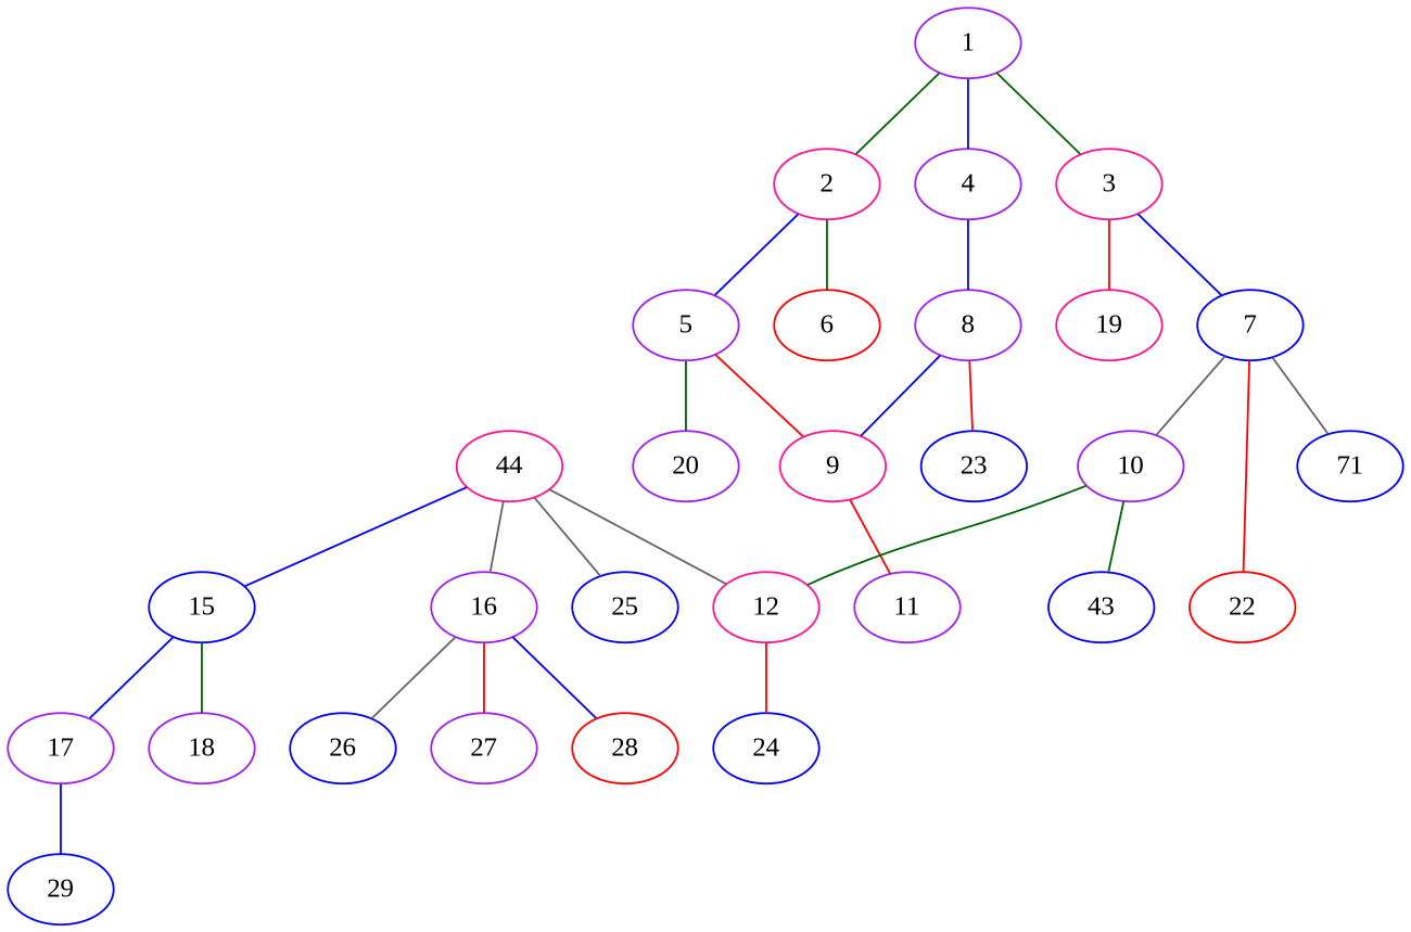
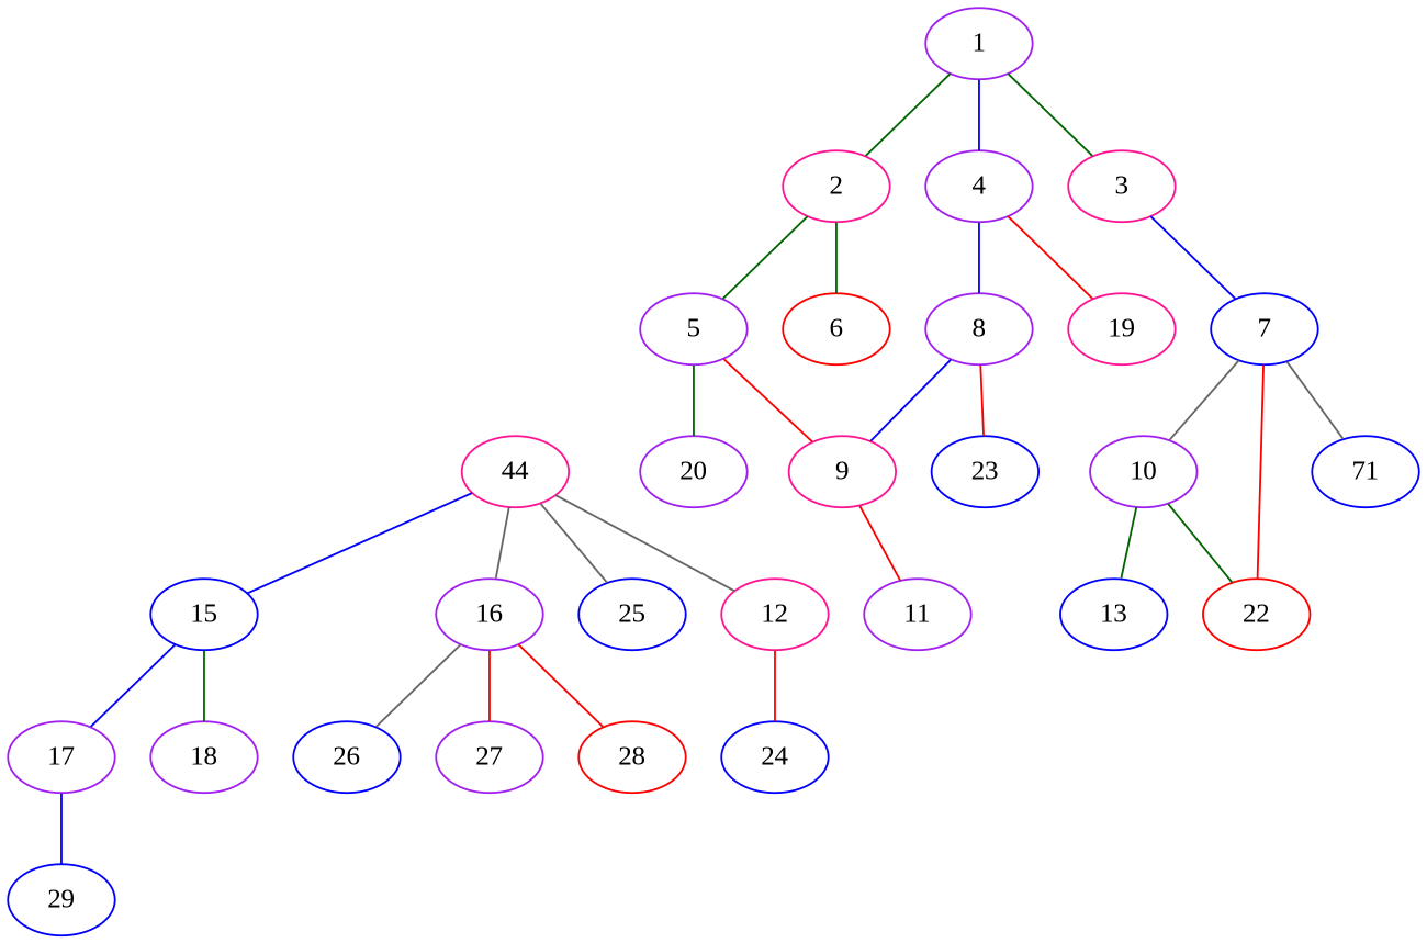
  graph {
    fontname="Liberation Serif"
    node [chem=C color=purple fontname="Liberation Serif"]
    edge [color=blue fontname="Liberation Serif" valence=1]
    2 [color=deeppink]
    1
    3 [chem=O color=deeppink]
    4
    5
    6 [chem=Cl color=red]
    7 [color=blue]
    8
    19 [chem=H color=deeppink]
    9 [color=deeppink]
    20 [chem=H]
    10
    n13 [chem=H color=blue label=71]
    22 [chem=H color=red]
    23 [chem=H color=blue]
    11 [chem=Cl]
    12 [chem=N color=deeppink]
-   13 [chem=O color=blue label=43]
+   13 [chem=O color=blue]
    24 [chem=H color=blue]
    n20 [color=deeppink label=44]
    15 [color=blue]
    16
    25 [chem=H color=blue]
    17 [chem=O]
    18 [chem=O]
    26 [chem=H color=blue]
    27 [chem=H]
    28 [chem=H color=red]
    29 [chem=H color=blue]
-   2 -- 5
+   2 -- 5 [color=darkgreen]
    2 -- 6 [color=darkgreen]
    1 -- 2 [color=darkgreen valence=2]
    1 -- 3 [color=darkgreen]
    1 -- 4
    3 -- 7
    4 -- 8 [valence=2]
-   3 -- 19 [color=red]
+   4 -- 19 [color=red]
    5 -- 9 [color=red valence=2]
    5 -- 20 [color=darkgreen]
    7 -- 10 [color=gray40]
    7 -- n13 [color=gray40]
    7 -- 22 [color=red]
    8 -- 9
    8 -- 23 [color=red]
    9 -- 11 [color=red]
-   10 -- 12 [color=darkgreen]
+   10 -- 22 [color=darkgreen]
    10 -- 13 [color=darkgreen valence=2]
    12 -- 24 [color=red]
    n20 -- 12 [color=gray40]
    n20 -- 15
    n20 -- 16 [color=gray40]
    n20 -- 25 [color=gray40]
    15 -- 17
    15 -- 18 [color=darkgreen valence=2]
    16 -- 26 [color=gray40]
    16 -- 27 [color=red]
-   16 -- 28
+   16 -- 28 [color=red]
    17 -- 29
  }
